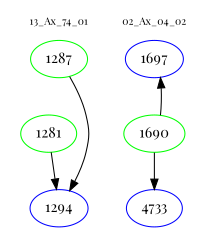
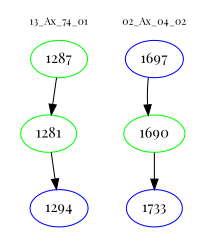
  digraph {
    fontname="Playfair Display"
    node [color=green fontname="Playfair Display"]
    edge [color=black fontname="Playfair Display"]
    n1 [label=1287]
    n2 [label=1281]
    n3 [color=blue label=1294]
    n4 [color=blue label=1697]
    n5 [label=1690]
-   n6 [color=blue label=4733]
+   n6 [color=blue label=1733]
    subgraph cluster_1 {
      color=white
      fontsize=10
      label="13_Ax_74_01"
      n1
      n2
      n3
    }
    subgraph cluster_2 {
      color=white
      fontsize=10
      label="02_Ax_04_02"
      n4
      n5
      n6
    }
-   n1 -> n3
+   n1 -> n2
    n2 -> n3
-   n5 -> n4
+   n4 -> n5
    n5 -> n6
  }
